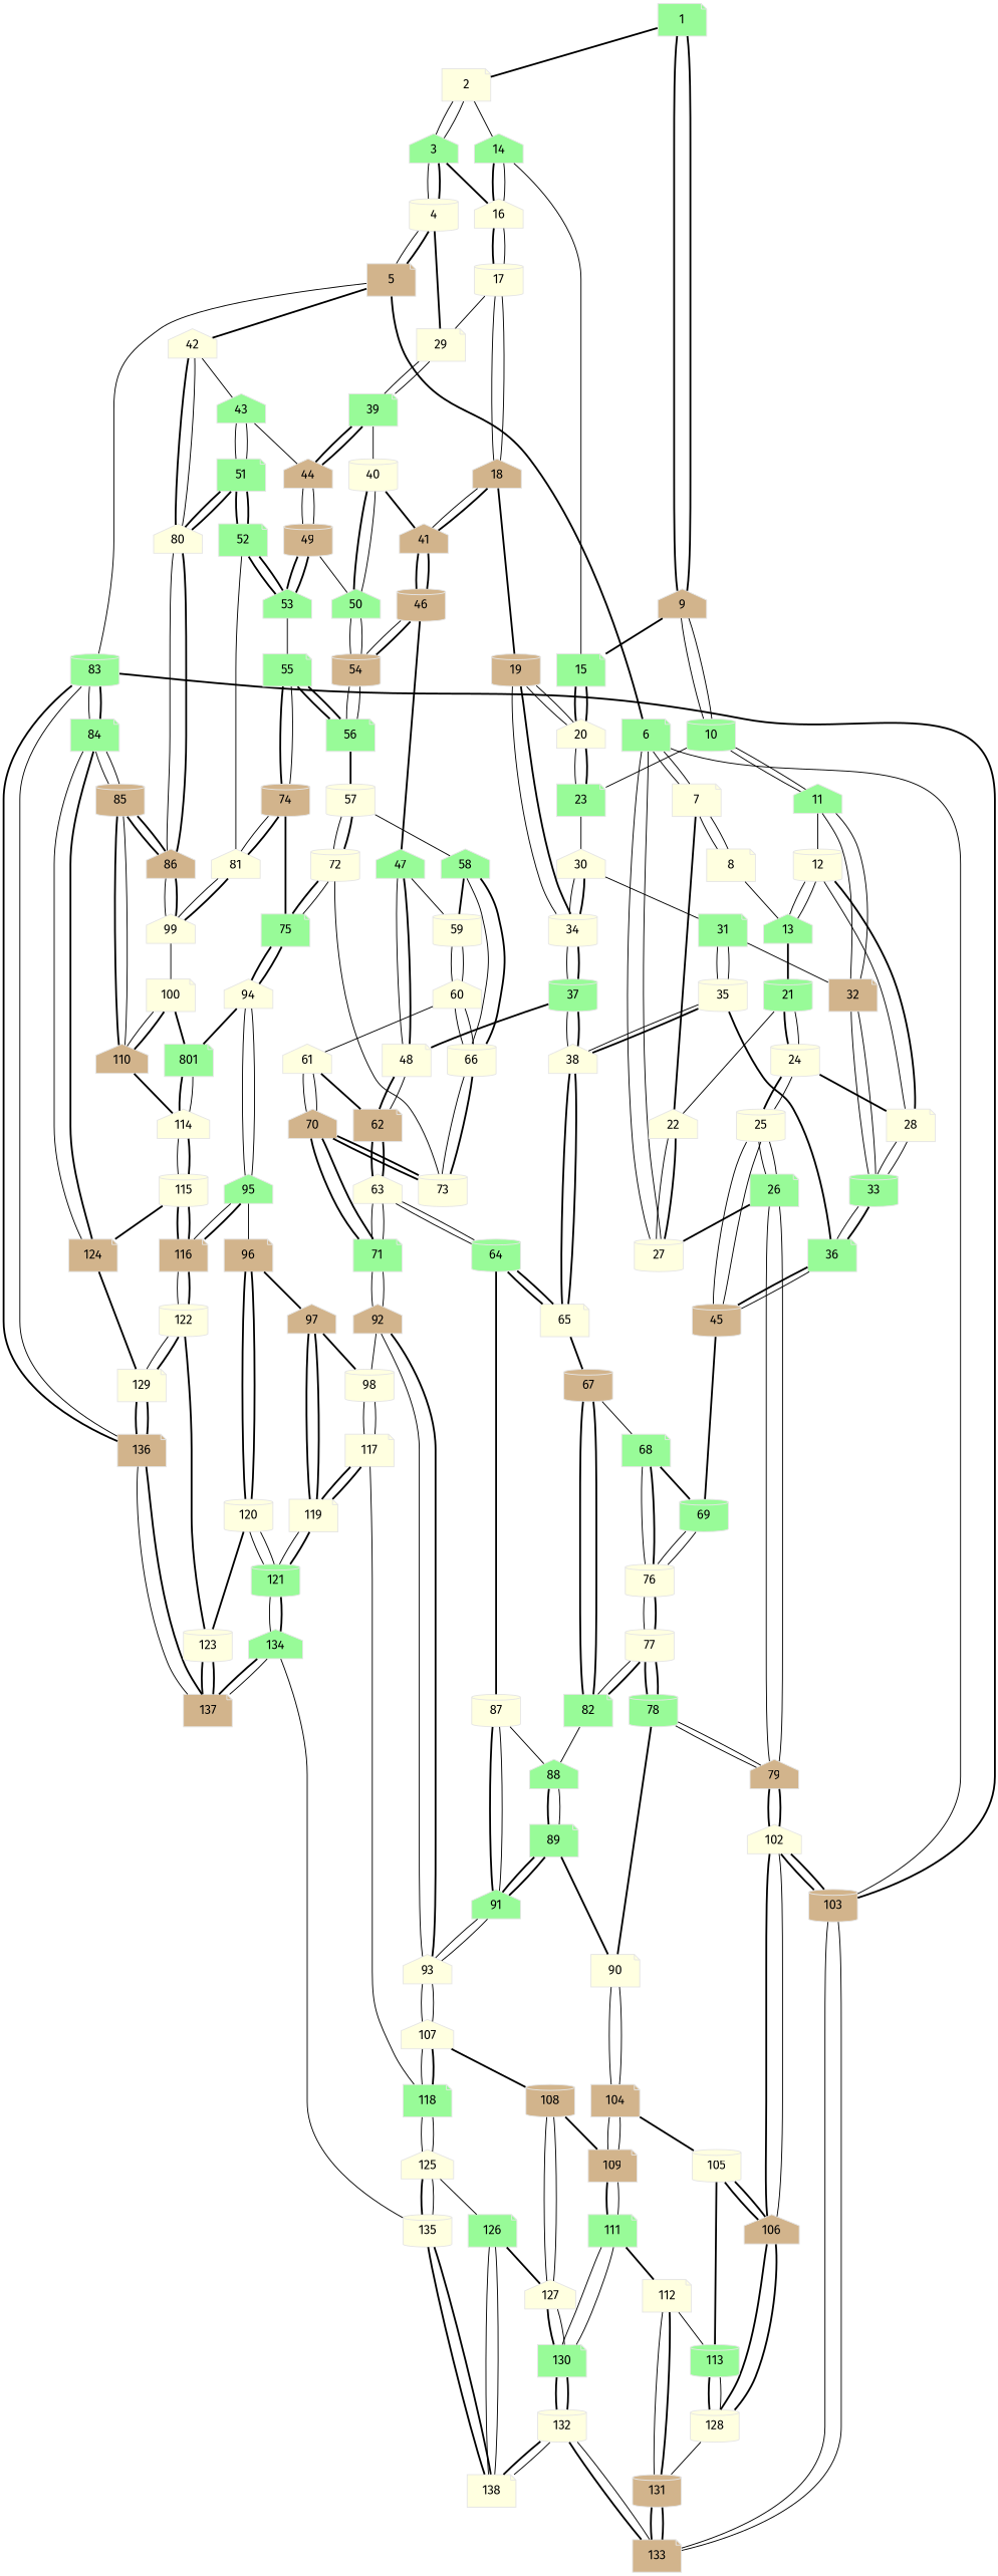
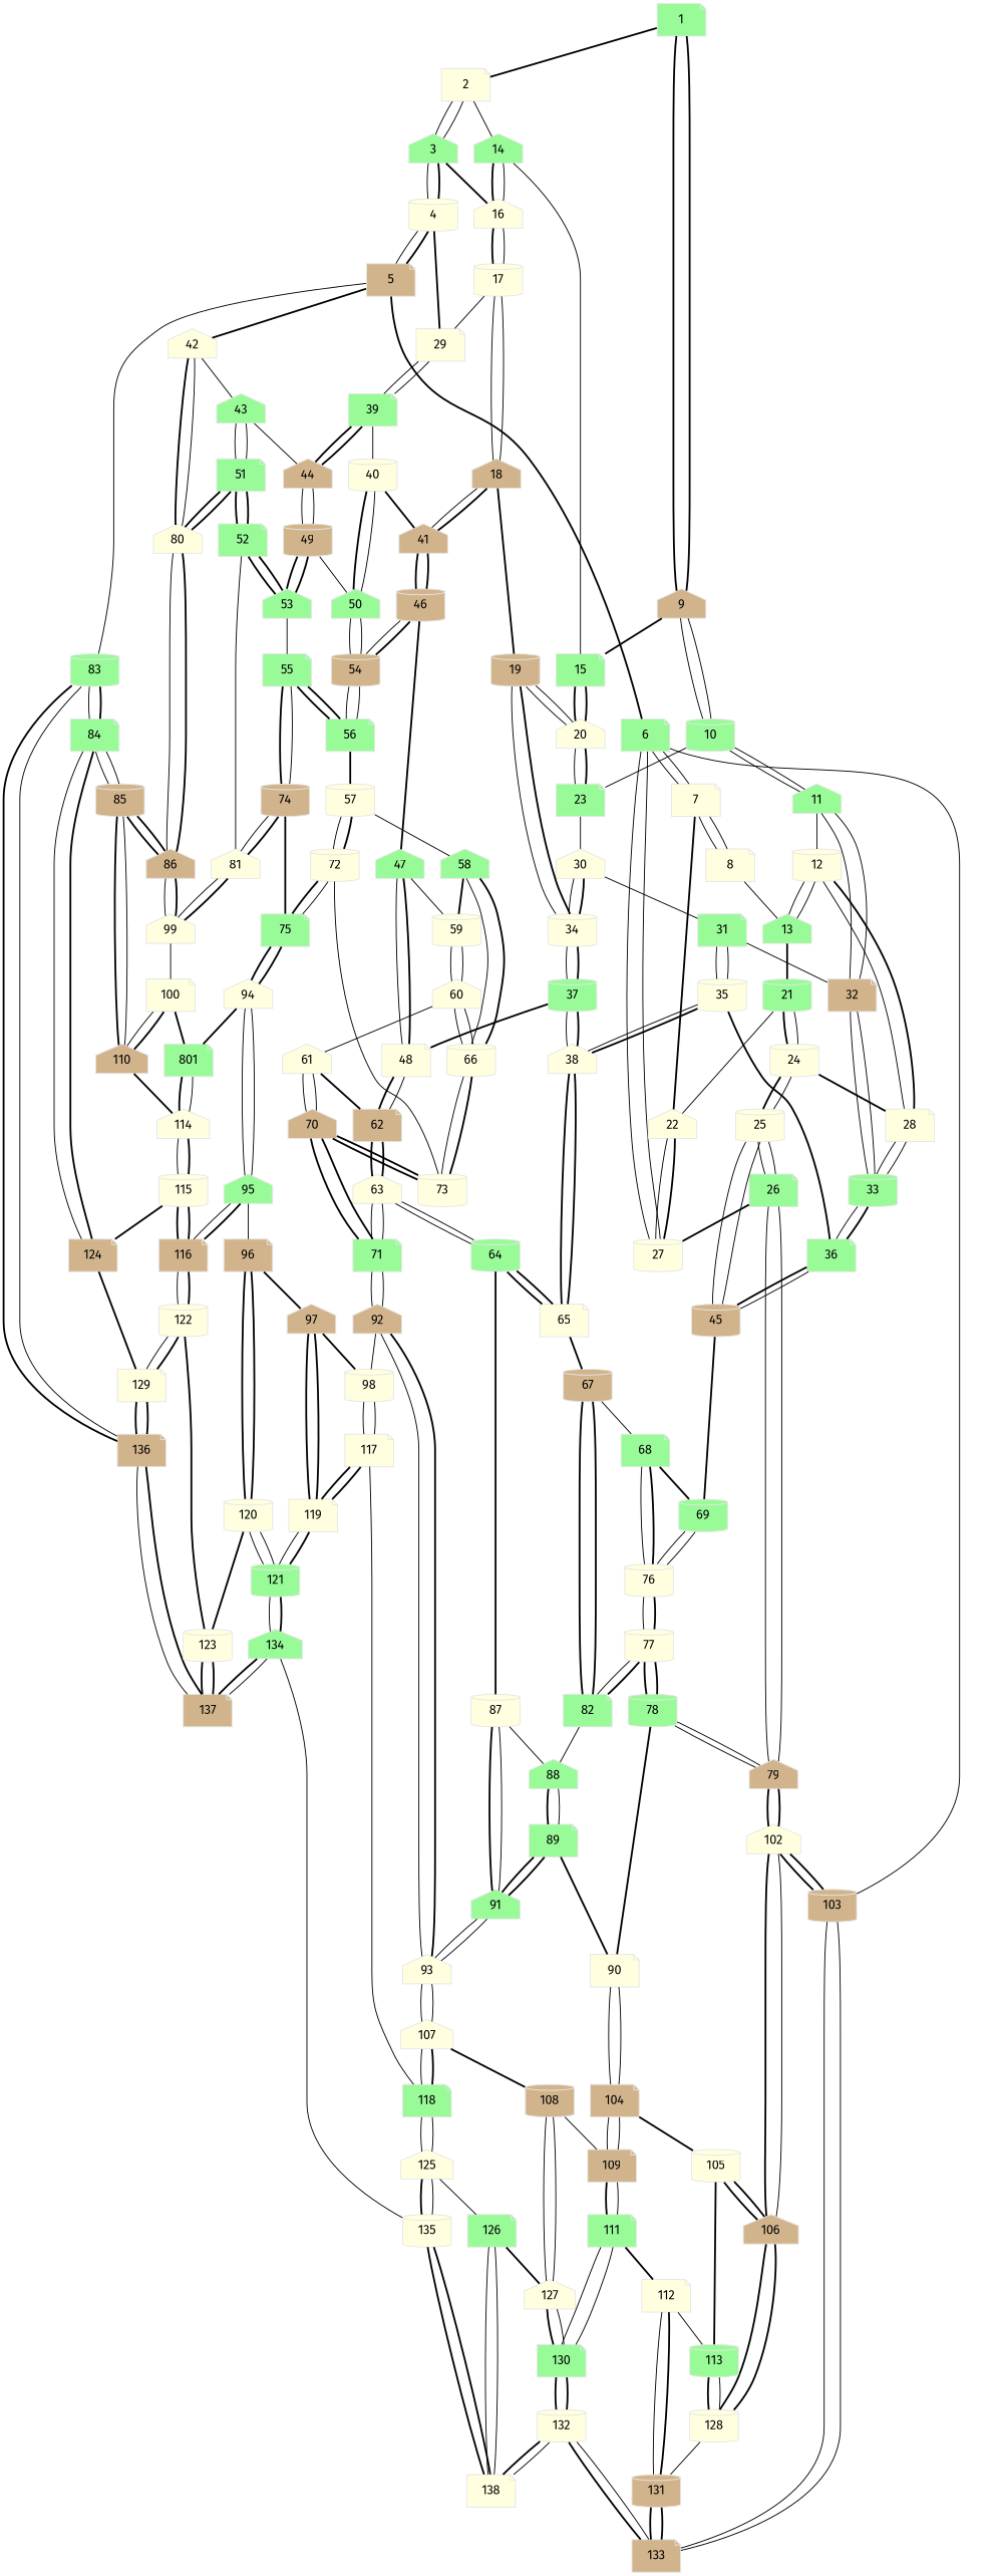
  graph {
    fontname="Fira Sans"
    node [color=gray90 fillcolor=lightyellow fontname="Fira Sans" shape=note style=filled]
    edge [fontname="Fira Sans" style=solid]
    1 [fillcolor=palegreen]
    2
    9 [fillcolor=tan shape=house]
    3 [fillcolor=palegreen shape=house]
    14 [fillcolor=palegreen shape=house]
    10 [fillcolor=palegreen shape=cylinder]
    15 [fillcolor=palegreen]
    4 [shape=cylinder]
    16 [shape=house]
    5 [fillcolor=tan]
    29
    17 [shape=cylinder]
    6 [fillcolor=palegreen]
    42 [shape=house]
    83 [fillcolor=palegreen shape=cylinder]
    39 [fillcolor=palegreen]
    7
    27 [shape=cylinder]
    103 [fillcolor=tan shape=cylinder]
    43 [fillcolor=palegreen shape=house]
    80 [shape=house]
    84 [fillcolor=palegreen]
    136 [fillcolor=tan]
    8
    22 [shape=house]
    133 [fillcolor=tan]
    13 [fillcolor=palegreen shape=house]
    21 [fillcolor=palegreen shape=cylinder]
    11 [fillcolor=palegreen shape=house]
    23 [fillcolor=palegreen]
    20 [shape=house]
    12 [shape=cylinder]
    32 [fillcolor=tan]
    30 [shape=house]
    28
    33 [fillcolor=palegreen shape=cylinder]
    24 [shape=cylinder]
    18 [fillcolor=tan shape=house]
    19 [fillcolor=tan shape=cylinder]
    41 [fillcolor=tan shape=house]
    34 [shape=cylinder]
    46 [fillcolor=tan shape=cylinder]
    37 [fillcolor=palegreen shape=cylinder]
    25 [shape=cylinder]
    31 [fillcolor=palegreen]
    26 [fillcolor=palegreen]
    45 [fillcolor=tan shape=cylinder]
    79 [fillcolor=tan shape=house]
    69 [fillcolor=palegreen shape=cylinder]
    102 [shape=house]
    36 [fillcolor=palegreen]
    40 [shape=cylinder]
    44 [fillcolor=tan shape=house]
    35 [shape=cylinder]
    38 [shape=house]
    48
    65
    62 [fillcolor=tan]
    67 [fillcolor=tan shape=cylinder]
    50 [fillcolor=palegreen shape=house]
    49 [fillcolor=tan shape=cylinder]
    54 [fillcolor=tan shape=cylinder]
    47 [fillcolor=palegreen shape=house]
    51 [fillcolor=palegreen]
    86 [fillcolor=tan shape=house]
    52 [fillcolor=palegreen]
    53 [fillcolor=palegreen shape=house]
    76 [shape=cylinder]
    59 [shape=cylinder]
    56 [fillcolor=palegreen]
    60 [shape=house]
    63 [shape=house]
    55 [fillcolor=palegreen]
    81 [shape=house]
    99 [shape=house]
    74 [fillcolor=tan shape=cylinder]
    57 [shape=cylinder]
    75 [fillcolor=palegreen]
    58 [fillcolor=palegreen shape=house]
    72 [shape=cylinder]
    66 [shape=cylinder]
    73 [shape=cylinder]
    61 [shape=house]
    70 [fillcolor=tan shape=house]
    71 [fillcolor=palegreen]
    64 [fillcolor=palegreen shape=cylinder]
    87 [shape=cylinder]
    92 [fillcolor=tan shape=house]
    88 [fillcolor=palegreen shape=house]
    91 [fillcolor=palegreen shape=house]
    68 [fillcolor=palegreen]
    82 [fillcolor=palegreen]
    77 [shape=cylinder]
    93 [shape=house]
    98 [shape=cylinder]
    94 [shape=house]
    95 [fillcolor=palegreen shape=house]
    n98 [fillcolor=palegreen label=801]
    78 [fillcolor=palegreen shape=cylinder]
    90
    104 [fillcolor=tan]
    106 [fillcolor=tan shape=house]
    100
    89 [fillcolor=palegreen]
    85 [fillcolor=tan shape=cylinder]
    124 [fillcolor=tan]
    137 [fillcolor=tan]
    110 [fillcolor=tan shape=house]
    129
    114 [shape=house]
    105 [shape=cylinder]
    109 [fillcolor=tan]
    107 [shape=house]
    117
    108 [fillcolor=tan shape=cylinder]
    118 [fillcolor=palegreen]
    96 [fillcolor=tan]
    116 [fillcolor=tan]
    97 [fillcolor=tan shape=house]
    120 [shape=cylinder]
    122 [shape=cylinder]
    119
    121 [fillcolor=palegreen shape=cylinder]
    123 [shape=cylinder]
    115 [shape=cylinder]
    128 [shape=cylinder]
    113 [fillcolor=palegreen shape=cylinder]
    111 [fillcolor=palegreen]
    131 [fillcolor=tan shape=cylinder]
    127 [shape=house]
    125 [shape=house]
    130 [fillcolor=palegreen]
    112
    132 [shape=cylinder]
    126 [fillcolor=palegreen]
    135 [shape=cylinder]
    134 [fillcolor=palegreen shape=house]
    138
    1 -- 2 [style=bold]
    1 -- 9 [style=bold]
    1 -- 9 [style=bold]
    2 -- 3
    2 -- 3
    2 -- 14
    9 -- 10
    9 -- 10
    9 -- 15 [style=bold]
    3 -- 4
    3 -- 4 [style=bold]
    3 -- 16 [style=bold]
    14 -- 15
    14 -- 16 [style=bold]
    14 -- 16
    10 -- 11
    10 -- 11
    10 -- 23
    15 -- 20 [style=bold]
    15 -- 20 [style=bold]
    4 -- 5
    4 -- 5 [style=bold]
    4 -- 29 [style=bold]
    16 -- 17 [style=bold]
    16 -- 17
    5 -- 6 [style=bold]
    5 -- 42 [style=bold]
    5 -- 83
    29 -- 39
    29 -- 39
    17 -- 29
    17 -- 18
    17 -- 18
    6 -- 7
    6 -- 7
    6 -- 27
    6 -- 27
    6 -- 103
    42 -- 43
    42 -- 80 [style=bold]
    42 -- 80
-   83 -- 103 [style=bold]
    83 -- 84
    83 -- 84 [style=bold]
    83 -- 136 [style=bold]
    83 -- 136
    39 -- 40
    39 -- 44 [style=bold]
    39 -- 44 [style=bold]
    7 -- 8
    7 -- 8
    7 -- 22 [style=bold]
    103 -- 133
    103 -- 133
    43 -- 44
    43 -- 51
    43 -- 51
    80 -- 86
    80 -- 86 [style=bold]
    84 -- 85
    84 -- 85
    84 -- 124
    84 -- 124 [style=bold]
    136 -- 137
    136 -- 137 [style=bold]
    8 -- 13
    22 -- 27
    22 -- 27 [style=bold]
    13 -- 21 [style=bold]
    21 -- 22
    21 -- 24 [style=bold]
    21 -- 24
    11 -- 12
    11 -- 32
    11 -- 32
    23 -- 30
    20 -- 23
    20 -- 23 [style=bold]
    12 -- 13
    12 -- 13
    12 -- 28
    12 -- 28 [style=bold]
    32 -- 33
    32 -- 33
    30 -- 34
    30 -- 34 [style=bold]
    30 -- 31
    28 -- 33
    28 -- 33
    33 -- 36
    33 -- 36 [style=bold]
    24 -- 28 [style=bold]
    24 -- 25 [style=bold]
    24 -- 25
    18 -- 19 [style=bold]
    18 -- 41
    18 -- 41 [style=bold]
    19 -- 20
    19 -- 20
    19 -- 34
    19 -- 34 [style=bold]
    41 -- 46 [style=bold]
    41 -- 46 [style=bold]
    34 -- 37
    34 -- 37 [style=bold]
    46 -- 54
    46 -- 54 [style=bold]
    46 -- 47 [style=bold]
    37 -- 38
    37 -- 38 [style=bold]
    37 -- 48 [style=bold]
    25 -- 26
    25 -- 26
    25 -- 45
    25 -- 45
    31 -- 32
    31 -- 35
    31 -- 35
    26 -- 27 [style=bold]
    26 -- 79
    26 -- 79
    45 -- 69 [style=bold]
    79 -- 102 [style=bold]
    79 -- 102 [style=bold]
    69 -- 76
    69 -- 76
    102 -- 103 [style=bold]
    102 -- 103 [style=bold]
    102 -- 106 [style=bold]
    102 -- 106
    36 -- 45 [style=bold]
    36 -- 45
    40 -- 41 [style=bold]
    40 -- 50 [style=bold]
    40 -- 50
    44 -- 49
    44 -- 49
    35 -- 36 [style=bold]
    35 -- 38
    35 -- 38 [style=bold]
    38 -- 65 [style=bold]
    38 -- 65 [style=bold]
    48 -- 62 [style=bold]
    48 -- 62
    65 -- 67 [style=bold]
    62 -- 63 [style=bold]
    62 -- 63 [style=bold]
    67 -- 68
    67 -- 82 [style=bold]
    67 -- 82 [style=bold]
    50 -- 54
    50 -- 54
    49 -- 50
    49 -- 53 [style=bold]
    49 -- 53 [style=bold]
    54 -- 56
    54 -- 56
    47 -- 48
    47 -- 48 [style=bold]
    47 -- 59
    51 -- 80 [style=bold]
    51 -- 80 [style=bold]
    51 -- 52 [style=bold]
    51 -- 52 [style=bold]
    86 -- 99
    86 -- 99 [style=bold]
    52 -- 53 [style=bold]
    52 -- 53 [style=bold]
    52 -- 81
    53 -- 55
    76 -- 77
    76 -- 77 [style=bold]
    59 -- 60
    59 -- 60
    56 -- 57 [style=bold]
    60 -- 66
    60 -- 66
    60 -- 61
    63 -- 71
    63 -- 71
    63 -- 64
    63 -- 64
    55 -- 56 [style=bold]
    55 -- 56 [style=bold]
    55 -- 74 [style=bold]
    55 -- 74
    81 -- 99
    81 -- 99 [style=bold]
    99 -- 100
    74 -- 81
    74 -- 81 [style=bold]
    74 -- 75 [style=bold]
    57 -- 58
    57 -- 72
    57 -- 72 [style=bold]
    75 -- 94 [style=bold]
    75 -- 94 [style=bold]
    58 -- 59 [style=bold]
    58 -- 66
    58 -- 66 [style=bold]
    72 -- 75 [style=bold]
    72 -- 75
    72 -- 73
    66 -- 73
    66 -- 73 [style=bold]
    61 -- 62 [style=bold]
    61 -- 70
    61 -- 70
    70 -- 73 [style=bold]
    70 -- 73 [style=bold]
    70 -- 71 [style=bold]
    70 -- 71 [style=bold]
    71 -- 92
    71 -- 92
    64 -- 65 [style=bold]
    64 -- 65 [style=bold]
    64 -- 87 [style=bold]
    87 -- 88
    87 -- 91 [style=bold]
    87 -- 91
    92 -- 93
    92 -- 93 [style=bold]
    92 -- 98
    88 -- 89 [style=bold]
    88 -- 89
    91 -- 93
    91 -- 93
    68 -- 69 [style=bold]
    68 -- 76
    68 -- 76 [style=bold]
    82 -- 88
    77 -- 82
    77 -- 82 [style=bold]
    77 -- 78 [style=bold]
    77 -- 78 [style=bold]
    93 -- 107
    93 -- 107
    98 -- 117
    98 -- 117
    94 -- 95
    94 -- 95
    94 -- n98 [style=bold]
    95 -- 96
    95 -- 116
    95 -- 116 [style=bold]
    n98 -- 114 [style=bold]
    n98 -- 114
    78 -- 79
    78 -- 79
    78 -- 90 [style=bold]
    90 -- 104
    90 -- 104
    104 -- 105 [style=bold]
    104 -- 109
    104 -- 109
    106 -- 128 [style=bold]
    106 -- 128 [style=bold]
    100 -- n98 [style=bold]
    100 -- 110
    100 -- 110 [style=bold]
    89 -- 91 [style=bold]
    89 -- 91 [style=bold]
    89 -- 90 [style=bold]
    85 -- 86 [style=bold]
    85 -- 86 [style=bold]
    85 -- 110 [style=bold]
    85 -- 110
    124 -- 129 [style=bold]
    110 -- 114 [style=bold]
    129 -- 136 [style=bold]
    129 -- 136 [style=bold]
    114 -- 115
    114 -- 115 [style=bold]
    105 -- 106 [style=bold]
    105 -- 106 [style=bold]
    105 -- 113 [style=bold]
    109 -- 111 [style=bold]
    109 -- 111
    107 -- 108 [style=bold]
    107 -- 118
    107 -- 118 [style=bold]
    117 -- 118
    117 -- 119 [style=bold]
    117 -- 119 [style=bold]
-   108 -- 109 [style=bold]
+   108 -- 109
    108 -- 127
    108 -- 127
    118 -- 125
    118 -- 125
    96 -- 97 [style=bold]
    96 -- 120 [style=bold]
    96 -- 120 [style=bold]
    116 -- 122
    116 -- 122 [style=bold]
    97 -- 98 [style=bold]
    97 -- 119 [style=bold]
    97 -- 119 [style=bold]
    120 -- 121
    120 -- 121
    120 -- 123 [style=bold]
    122 -- 129
    122 -- 129 [style=bold]
    122 -- 123 [style=bold]
    119 -- 121
    119 -- 121 [style=bold]
    121 -- 134
    121 -- 134 [style=bold]
    123 -- 137 [style=bold]
    123 -- 137 [style=bold]
    115 -- 124 [style=bold]
    115 -- 116 [style=bold]
    115 -- 116 [style=bold]
    128 -- 131
    113 -- 128 [style=bold]
    113 -- 128
    111 -- 130
    111 -- 130
    111 -- 112 [style=bold]
    131 -- 133 [style=bold]
    131 -- 133 [style=bold]
    127 -- 130 [style=bold]
    127 -- 130
    125 -- 126
    125 -- 135 [style=bold]
    125 -- 135
    130 -- 132 [style=bold]
    130 -- 132 [style=bold]
    112 -- 113
    112 -- 131
    112 -- 131 [style=bold]
    132 -- 133 [style=bold]
    132 -- 133
    132 -- 138 [style=bold]
    132 -- 138
    126 -- 127 [style=bold]
    126 -- 138
    126 -- 138
    135 -- 138 [style=bold]
    135 -- 138 [style=bold]
    134 -- 137 [style=bold]
    134 -- 137
    134 -- 135
  }
